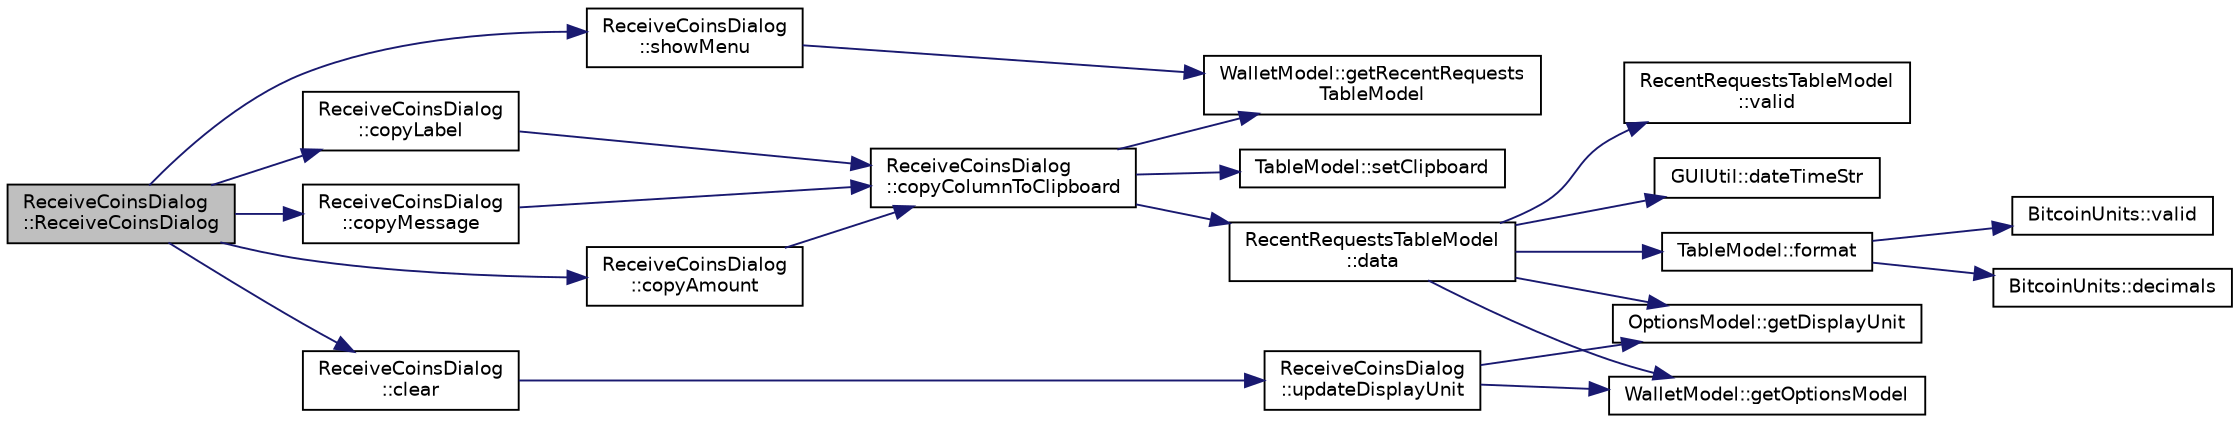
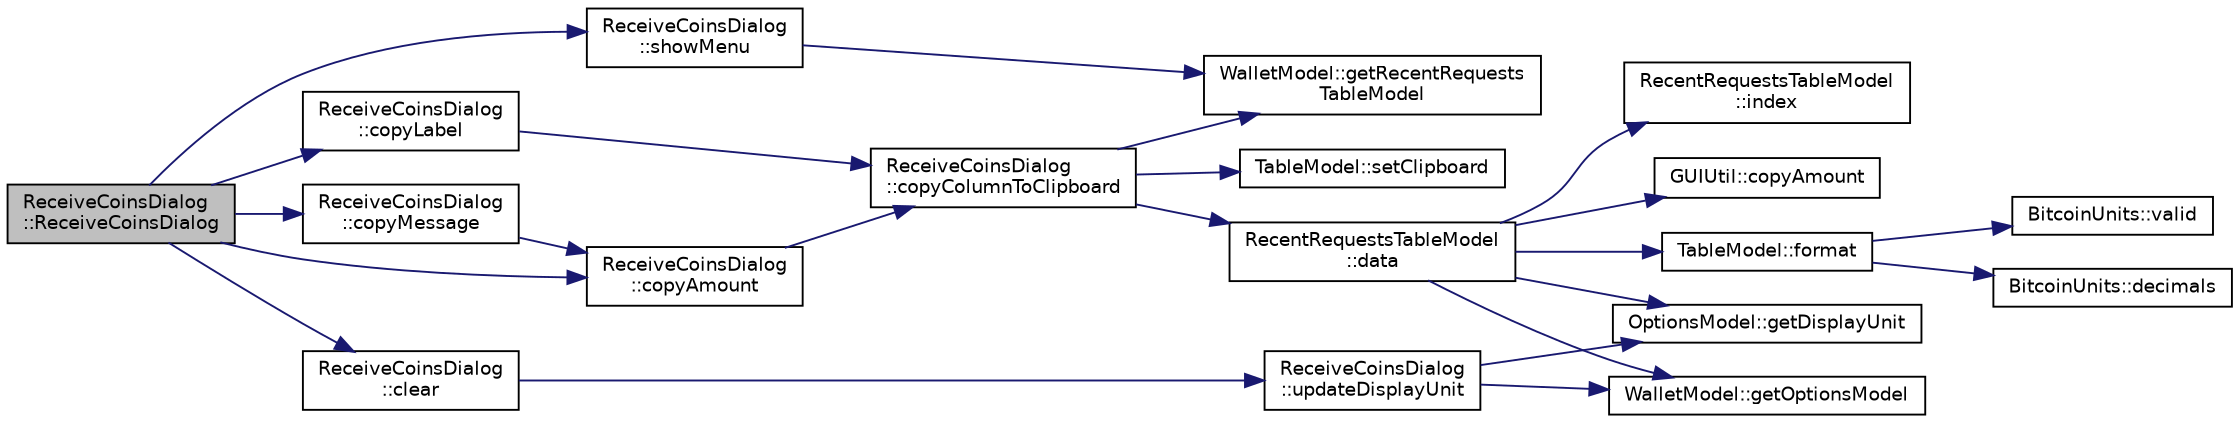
  digraph {
    rankdir=LR
    node [color=black fillcolor=white fontname=Helvetica fontsize=10 shape=record style=filled]
    edge [color=midnightblue fontname=Helvetica fontsize=10 labelfontname=Helvetica labelfontsize=10 style=solid]
    n1 [fillcolor=grey75 fontcolor=black height=0.2 label="ReceiveCoinsDialog\l::ReceiveCoinsDialog" width=0.4]
    n2 [height=0.2 label="ReceiveCoinsDialog\l::showMenu" width=0.4]
    n3 [height=0.2 label="ReceiveCoinsDialog\l::copyLabel" width=0.4]
    n4 [height=0.2 label="ReceiveCoinsDialog\l::copyMessage" width=0.4]
    n5 [height=0.2 label="ReceiveCoinsDialog\l::copyAmount" width=0.4]
    n6 [height=0.2 label="ReceiveCoinsDialog\l::clear" width=0.4]
    n7 [height=0.2 label="WalletModel::getRecentRequests\lTableModel" width=0.4]
    n8 [height=0.2 label="ReceiveCoinsDialog\l::copyColumnToClipboard" width=0.4]
    n9 [height=0.2 label="ReceiveCoinsDialog\l::updateDisplayUnit" width=0.4]
    n10 [height=0.2 label="TableModel::setClipboard" width=0.4]
    n11 [height=0.2 label="RecentRequestsTableModel\l::data" width=0.4]
-   n12 [height=0.2 label="RecentRequestsTableModel\l::valid" width=0.4]
-   n13 [height=0.2 label="GUIUtil::dateTimeStr" width=0.4]
+   n12 [height=0.2 label="RecentRequestsTableModel\l::index" width=0.4]
+   n13 [height=0.2 label="GUIUtil::copyAmount" width=0.4]
    n14 [height=0.2 label="TableModel::format" width=0.4]
    n15 [height=0.2 label="WalletModel::getOptionsModel" width=0.4]
    n16 [height=0.2 label="OptionsModel::getDisplayUnit" width=0.4]
    n17 [height=0.2 label="BitcoinUnits::valid" width=0.4]
    n18 [height=0.2 label="BitcoinUnits::decimals" width=0.4]
    n1 -> n2
    n1 -> n3
    n1 -> n4
    n1 -> n5
    n1 -> n6
    n2 -> n7
    n3 -> n8
-   n4 -> n8
+   n4 -> n5
    n5 -> n8
    n6 -> n9
    n8 -> n7
    n8 -> n10
    n8 -> n11
    n9 -> n15
    n9 -> n16
    n11 -> n12
    n11 -> n13
    n11 -> n14
    n11 -> n15
    n11 -> n16
    n14 -> n17
    n14 -> n18
  }
